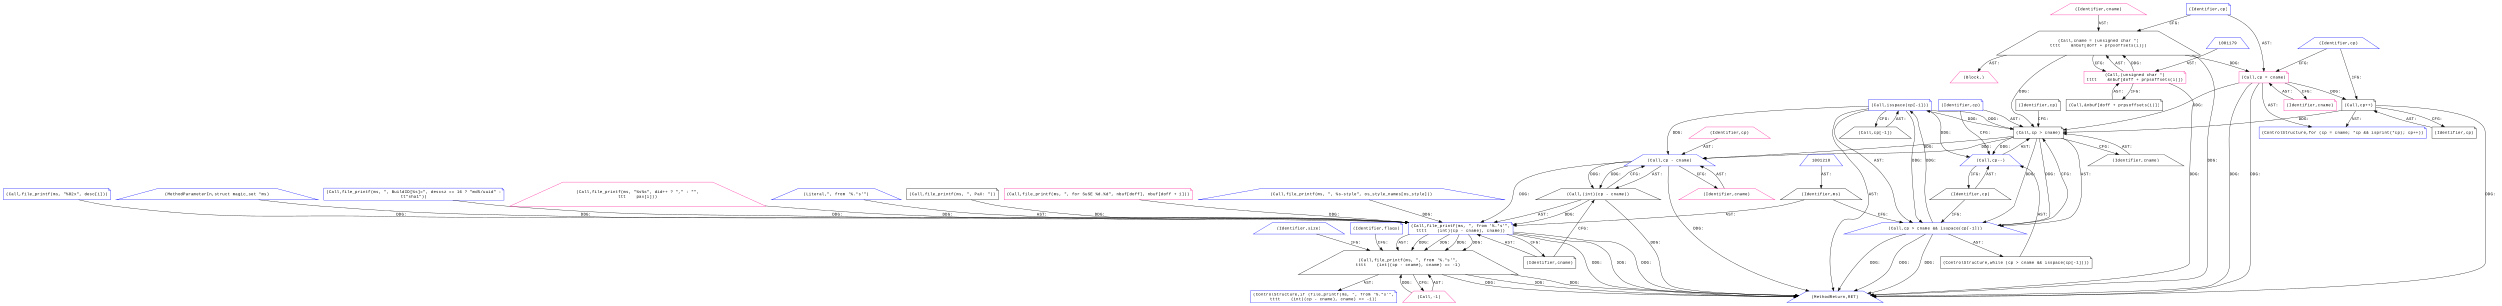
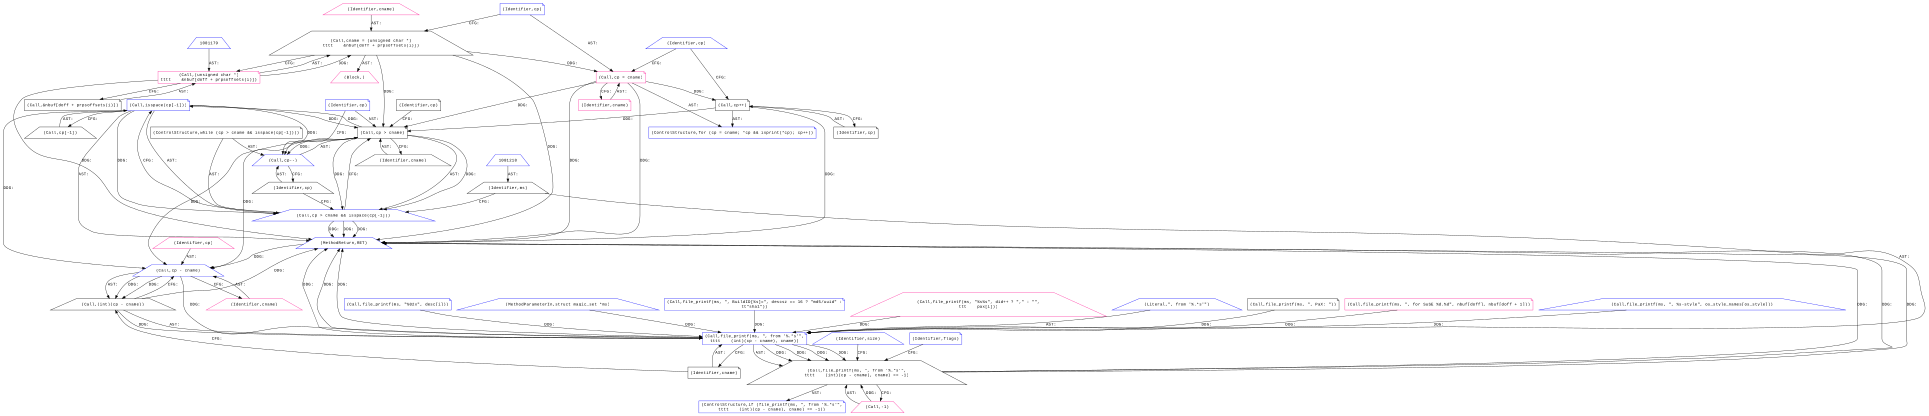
  digraph {
    fontname="Liberation Mono"
    node [color=blue fontname="Liberation Mono" shape=trapezium]
    edge [fontname="Liberation Mono"]
    n1 [label="(Call,isspace(cp[-1]))" shape=note]
    n2 [color=black label="(Call,cp > cname)" shape=note]
    n3 [label="(Call,cp--)"]
    n4 [label="(Call,cp > cname && isspace(cp[-1]))"]
    n5 [label="(Call,cp - cname)"]
    n6 [color=black label="(Call,cp[-1])"]
    n7 [label="(MethodReturn,RET)"]
    n8 [color=black label="(Identifier,cname)"]
    n9 [color=black label="(Identifier,cp)"]
    n10 [color=black label="(ControlStructure,while (cp > cname && isspace(cp[-1])))" shape=note]
    n11 [color=black label="(Call,(int)(cp - cname))"]
    n12 [label="(Call,file_printf(ms, \", from '%.*s'\",\n\t\t\t\t    (int)(cp - cname), cname))" shape=note]
    n13 [color=deeppink label="(Identifier,cname)"]
    n14 [color=black label="(Call,cp++)" shape=note]
    n15 [label="(ControlStructure,for (cp = cname; *cp && isprint(*cp); cp++))" shape=note]
    n16 [color=black label="(Identifier,cp)" shape=note]
    n17 [color=deeppink label="(Call,cp = cname)" shape=note]
    n18 [color=deeppink label="(Identifier,cname)" shape=note]
    n19 [color=black label="(Call,cname = (unsigned char *)\n\t\t\t\t    &nbuf[doff + prpsoffsets(i)])"]
    n20 [color=deeppink label="(Call,(unsigned char *)\n\t\t\t\t    &nbuf[doff + prpsoffsets(i)])" shape=note]
    n21 [color=deeppink label="(Block,)"]
    n22 [color=black label="(Call,&nbuf[doff + prpsoffsets(i)])" shape=note]
    n23 [color=black label="(Call,file_printf(ms, \", from '%.*s'\",\n\t\t\t\t    (int)(cp - cname), cname) == -1)"]
    n24 [color=black label="(Identifier,cname)" shape=note]
    n25 [label="(ControlStructure,if (file_printf(ms, \", from '%.*s'\",\n\t\t\t\t    (int)(cp - cname), cname) == -1))" shape=note]
    n26 [color=deeppink label="(Call,-1)"]
    n27 [label="(Call,file_printf(ms, \"%02x\", desc[i]))" shape=note]
    n28 [label="(MethodParameterIn,struct magic_set *ms)"]
    n29 [color=deeppink label="(Identifier,cname)"]
    n30 [label="(Call,file_printf(ms, \", BuildID[%s]=\", descsz == 16 ? \"md5/uuid\" :\n\t\t\"sha1\"))" shape=note]
    n31 [label="(Identifier,size)"]
    n32 [label="(Identifier,flags)" shape=note]
    n33 [color=black label="(Identifier,ms)"]
    n34 [color=deeppink label="(Identifier,cp)"]
    n35 [color=deeppink label="(Call,file_printf(ms, \"%s%s\", did++ ? \",\" : \"\",\n\t\t\t    pax[i]))"]
    n36 [label="(Literal,\", from '%.*s'\")"]
    n37 [label="(Identifier,cp)" shape=note]
    n38 [color=black label="(Identifier,cp)" shape=note]
    n39 [label="(Identifier,cp)"]
    n40 [label="(Identifier,cp)" shape=note]
    n41 [color=black label="(Call,file_printf(ms, \", PaX: \"))" shape=note]
    n42 [color=deeppink label="(Call,file_printf(ms, \", for SuSE %d.%d\", nbuf[doff], nbuf[doff + 1]))" shape=note]
    n43 [label="(Call,file_printf(ms, \", %s-style\", os_style_names[os_style]))"]
    1001179
    1001218
    n1 -> n2 [label="DDG: "]
    n1 -> n3 [label="DDG: "]
    n1 -> n4 [label="AST: "]
    n1 -> n4 [label="DDG: "]
    n1 -> n5 [label="DDG: "]
    n1 -> n6 [label="CFG: "]
    n1 -> n7 [label="AST: "]
    n2 -> n1 [label="DDG: "]
    n2 -> n3 [label="DDG: "]
    n2 -> n4 [label="AST: "]
    n2 -> n4 [label="DDG: "]
    n2 -> n4 [label="DDG: "]
    n2 -> n5 [label="DDG: "]
    n2 -> n5 [label="DDG: "]
    n2 -> n8 [label="CFG: "]
    n3 -> n2 [label="AST: "]
    n3 -> n9 [label="CFG: "]
-   n4 -> n1 [label="DDG: "]
+   n4 -> n1 [label="CFG: "]
    n4 -> n2 [label="CFG: "]
    n4 -> n7 [label="DDG: "]
    n4 -> n7 [label="DDG: "]
    n4 -> n7 [label="DDG: "]
-   n4 -> n10 [label="AST: "]
-   n5 -> n7 [label="DDG: "]
+   n10 -> n4 [label="AST: "]
+   n7 -> n5 [label="DDG: "]
    n5 -> n11 [label="AST: "]
    n5 -> n11 [label="DDG: "]
    n5 -> n11 [label="DDG: "]
    n5 -> n12 [label="DDG: "]
    n5 -> n13 [label="CFG: "]
    n6 -> n1 [label="AST: "]
    n8 -> n2 [label="AST: "]
    n9 -> n3 [label="AST: "]
    n9 -> n4 [label="CFG: "]
    n10 -> n3 [label="AST: "]
    n11 -> n5 [label="CFG: "]
    n11 -> n7 [label="DDG: "]
    n11 -> n12 [label="AST: "]
    n11 -> n12 [label="DDG: "]
    n12 -> n7 [label="DDG: "]
    n12 -> n7 [label="DDG: "]
    n12 -> n7 [label="DDG: "]
    n12 -> n23 [label="AST: "]
    n12 -> n23 [label="DDG: "]
    n12 -> n23 [label="DDG: "]
    n12 -> n23 [label="DDG: "]
    n12 -> n23 [label="DDG: "]
    n12 -> n24 [label="CFG: "]
    n13 -> n5 [label="AST: "]
    n14 -> n2 [label="DDG: "]
    n14 -> n7 [label="DDG: "]
    n14 -> n15 [label="AST: "]
    n14 -> n16 [label="CFG: "]
    n16 -> n14 [label="AST: "]
    n17 -> n2 [label="DDG: "]
    n17 -> n7 [label="DDG: "]
    n17 -> n7 [label="DDG: "]
    n17 -> n14 [label="DDG: "]
    n17 -> n15 [label="AST: "]
    n17 -> n18 [label="CFG: "]
    n18 -> n17 [label="AST: "]
    n19 -> n2 [label="DDG: "]
    n19 -> n7 [label="DDG: "]
    n19 -> n17 [label="DDG: "]
    n19 -> n20 [label="CFG: "]
    n19 -> n21 [label="AST: "]
    n20 -> n7 [label="DDG: "]
    n20 -> n19 [label="AST: "]
    n20 -> n19 [label="DDG: "]
    n20 -> n22 [label="CFG: "]
    n22 -> n20 [label="AST: "]
    n23 -> n7 [label="DDG: "]
    n23 -> n7 [label="DDG: "]
    n23 -> n7 [label="DDG: "]
    n23 -> n25 [label="AST: "]
    n23 -> n26 [label="CFG: "]
    n24 -> n11 [label="CFG: "]
    n24 -> n12 [label="AST: "]
    n26 -> n23 [label="AST: "]
    n26 -> n23 [label="DDG: "]
    n27 -> n12 [label="DDG: "]
    n28 -> n12 [label="DDG: "]
    n29 -> n19 [label="AST: "]
    n30 -> n12 [label="DDG: "]
    n31 -> n23 [label="CFG: "]
    n32 -> n23 [label="CFG: "]
    n33 -> n4 [label="CFG: "]
    n33 -> n12 [label="AST: "]
    n34 -> n5 [label="AST: "]
    n35 -> n12 [label="DDG: "]
    n36 -> n12 [label="AST: "]
    n37 -> n17 [label="AST: "]
    n37 -> n19 [label="CFG: "]
    n38 -> n2 [label="CFG: "]
    n39 -> n14 [label="CFG: "]
    n39 -> n17 [label="CFG: "]
    n40 -> n2 [label="AST: "]
    n40 -> n3 [label="CFG: "]
    n41 -> n12 [label="DDG: "]
    n42 -> n12 [label="DDG: "]
    n43 -> n12 [label="DDG: "]
    1001179 -> n20 [label="AST: "]
    1001218 -> n33 [label="AST: "]
  }
